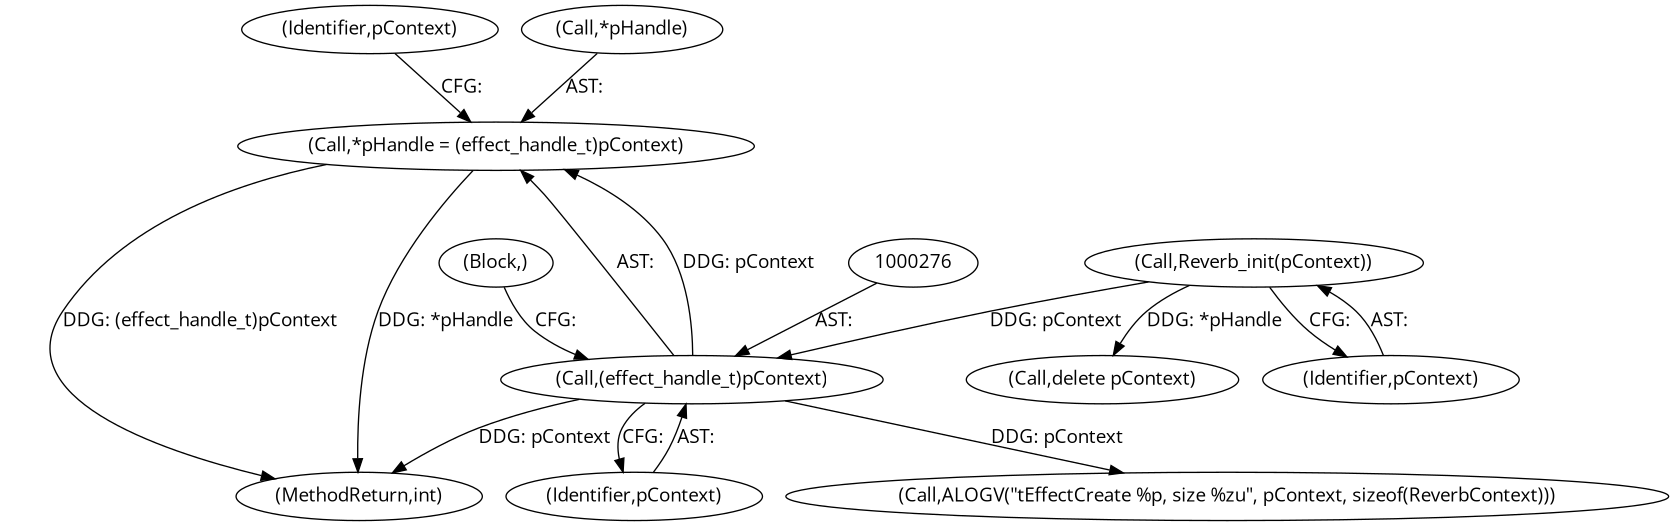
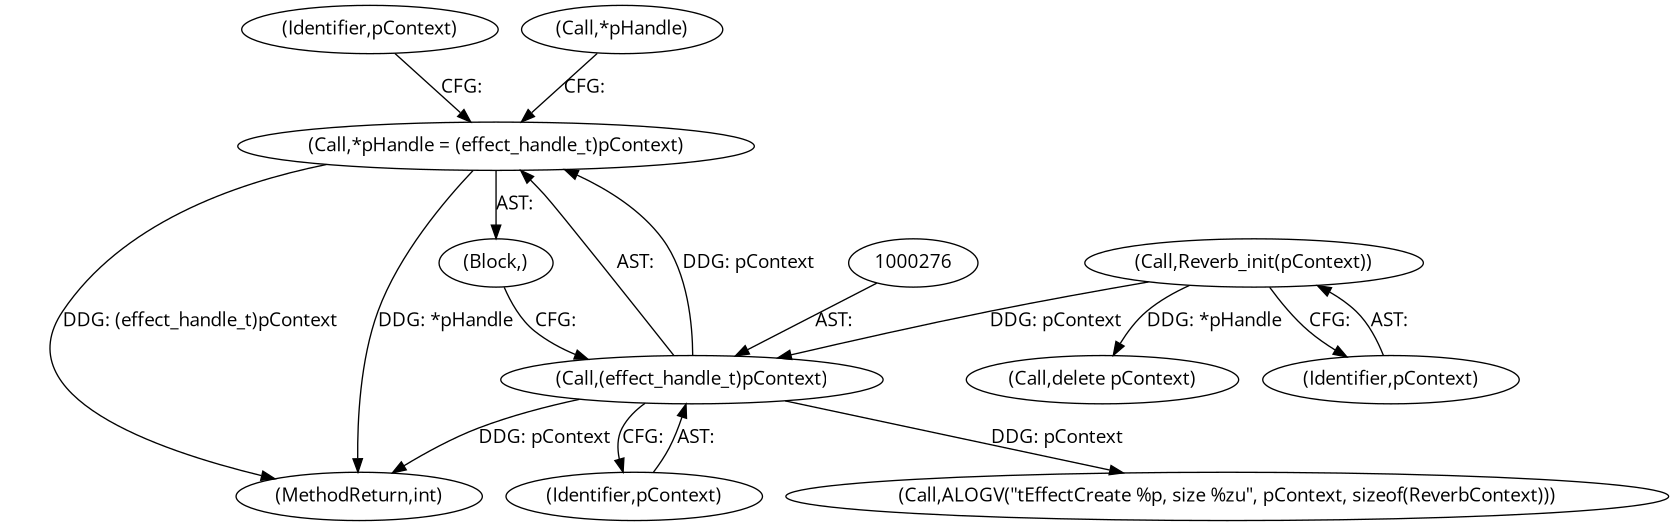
  digraph {
    fontname="Open Sans"
    node [fontname="Open Sans"]
    edge [fontname="Open Sans"]
    n1 [label="(Call,*pHandle = (effect_handle_t)pContext)"]
    n2 [label="(MethodReturn,int)"]
    n3 [label="(Block,)"]
    n4 [label="(Call,(effect_handle_t)pContext)"]
    n5 [label="(Identifier,pContext)"]
    n6 [label="(Call,ALOGV(\"\tEffectCreate %p, size %zu\", pContext, sizeof(ReverbContext)))"]
    n7 [label="(Call,Reverb_init(pContext))"]
    n8 [label="(Call,delete pContext)"]
    n9 [label="(Identifier,pContext)"]
    n10 [label="(Identifier,pContext)"]
    n11 [label="(Call,*pHandle)"]
    1000276
    n1 -> n2 [label="DDG: (effect_handle_t)pContext"]
    n1 -> n2 [label="DDG: *pHandle"]
+   n1 -> n3 [label="AST: "]
    n3 -> n4 [label="CFG: "]
    n4 -> n1 [label="AST: "]
    n4 -> n1 [label="DDG: pContext"]
    n4 -> n2 [label="DDG: pContext"]
    n4 -> n5 [label="CFG: "]
    n4 -> n6 [label="DDG: pContext"]
    n5 -> n4 [label="AST: "]
    n7 -> n4 [label="DDG: pContext"]
    n7 -> n8 [label="DDG: *pHandle"]
    n7 -> n9 [label="CFG: "]
    n9 -> n7 [label="AST: "]
    n10 -> n1 [label="CFG: "]
-   n11 -> n1 [label="AST: "]
+   n11 -> n1 [label="CFG: "]
    1000276 -> n4 [label="AST: "]
  }
